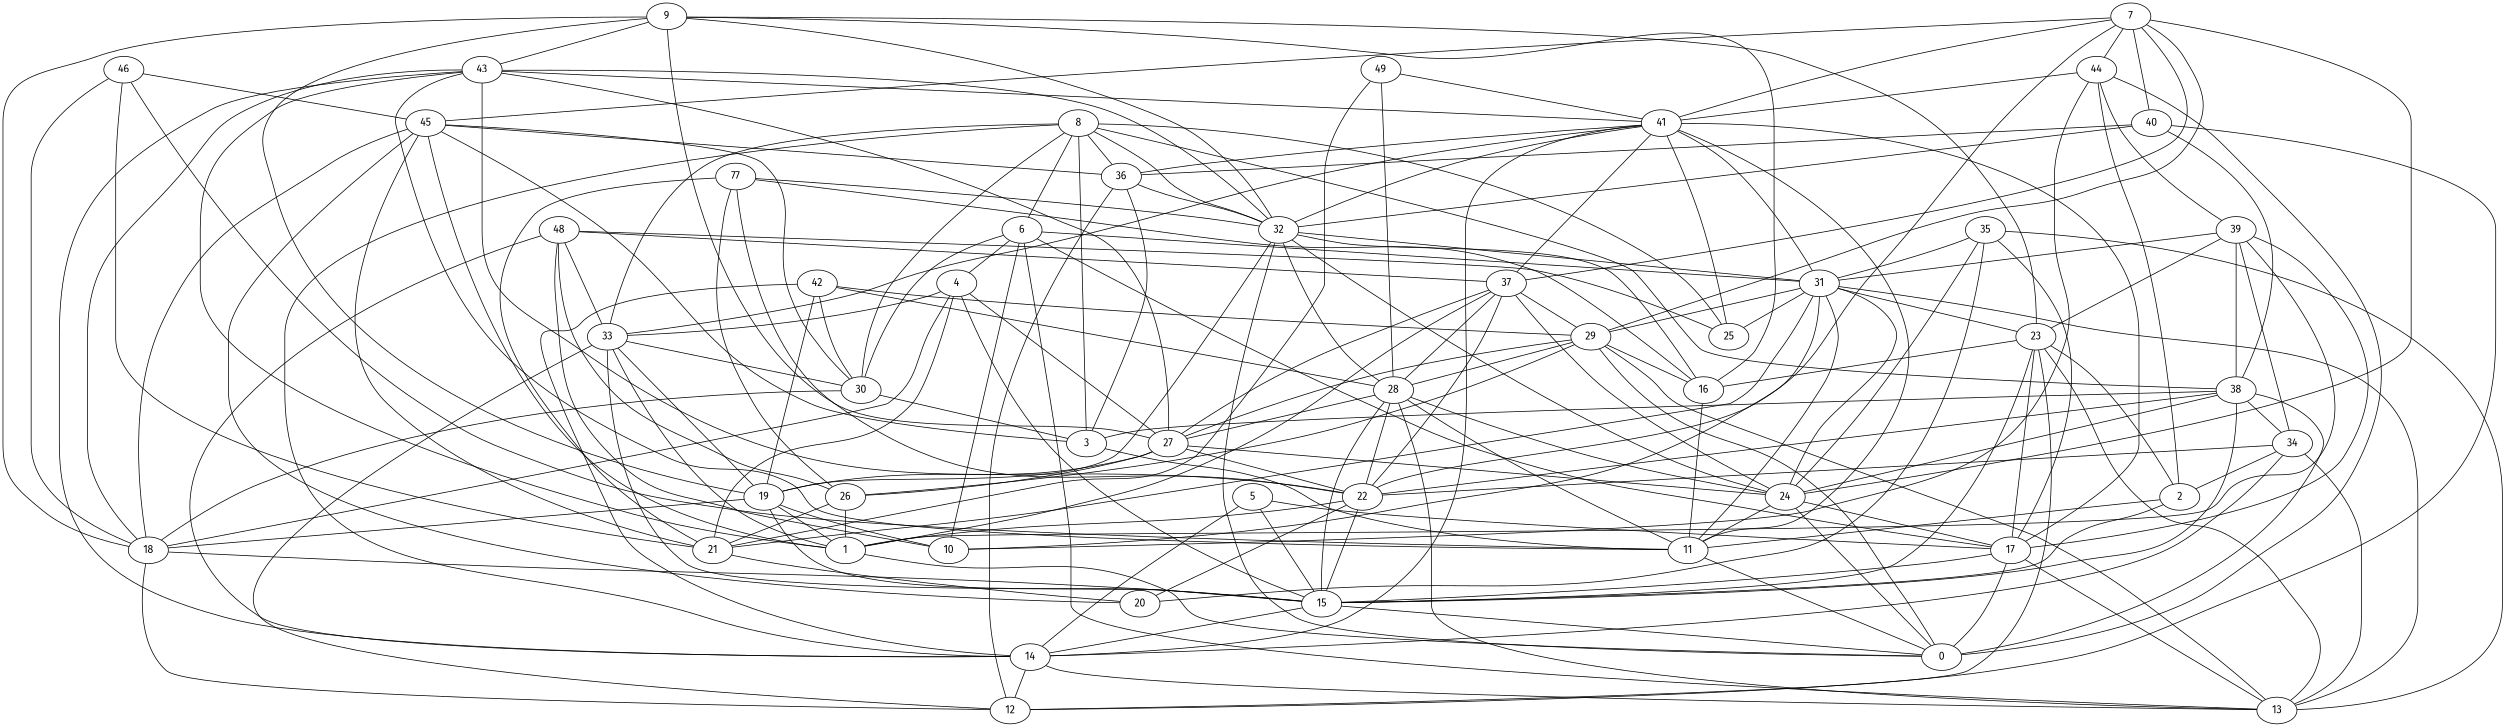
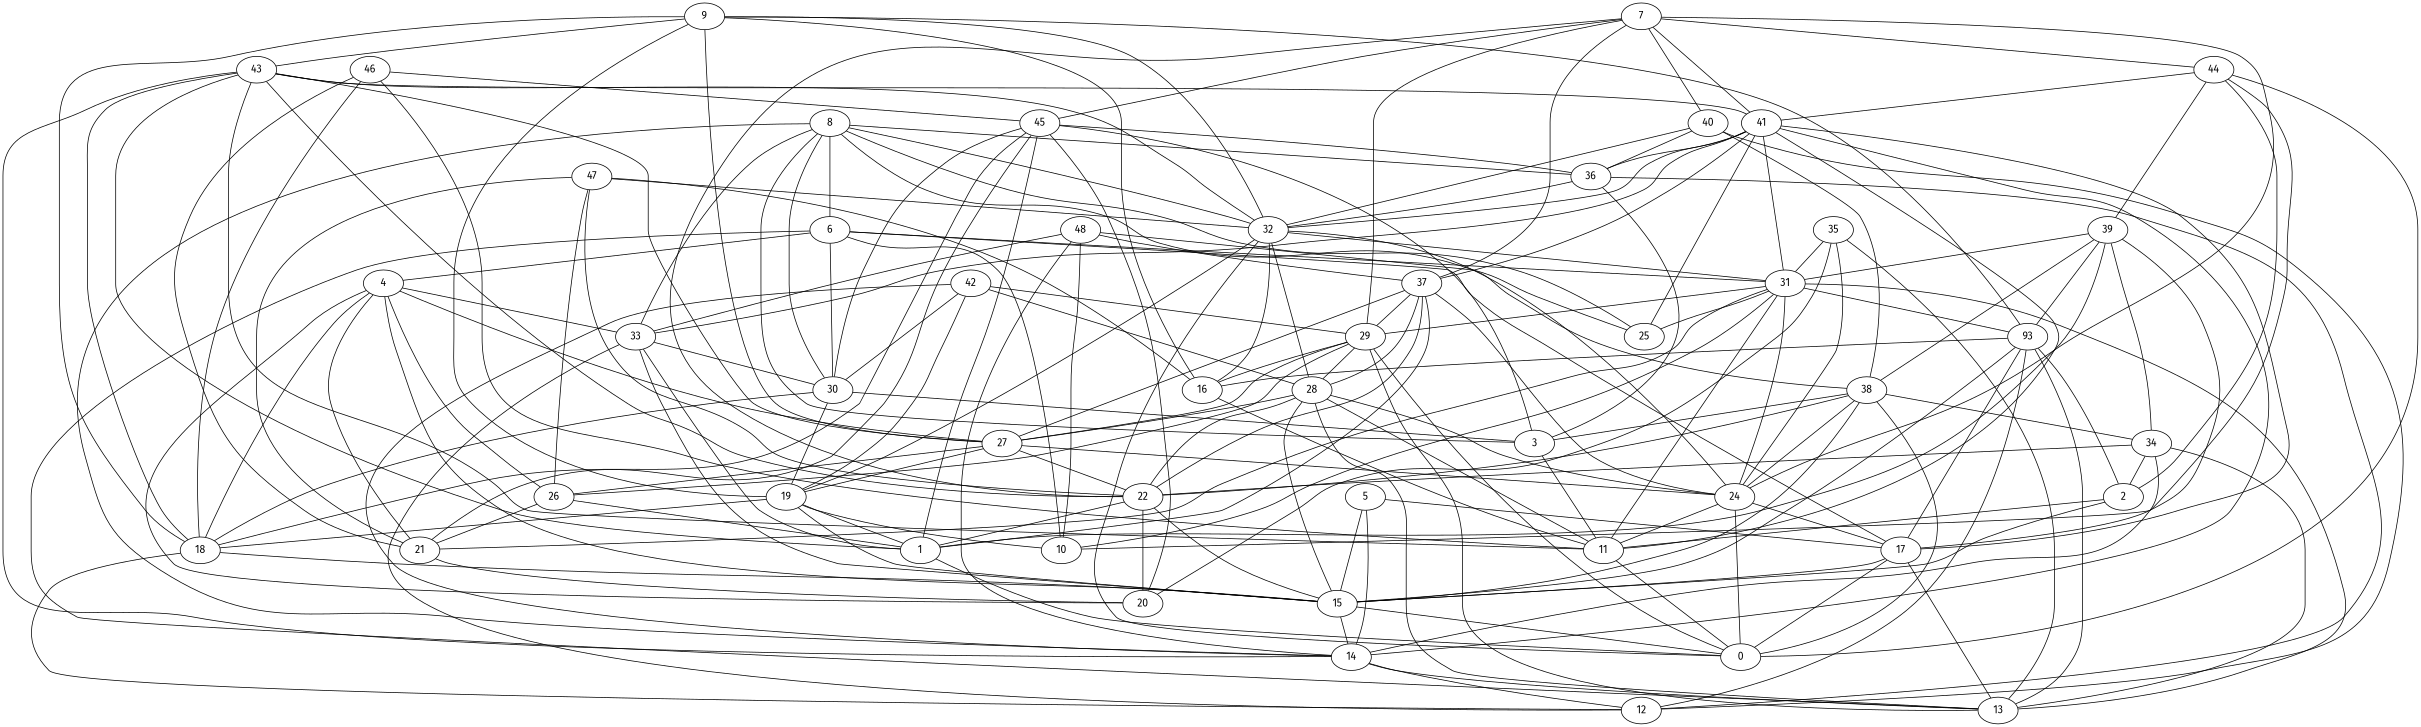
  digraph {
    fontname="Fira Sans"
    node [fontname="Fira Sans"]
    edge [color=black dir=none fontname="Fira Sans"]
    4
    15
    18
    21
    27
    20
    33
    14
    0
    12
    13
    34
    2
    22
    11
    39
    1
-   23
+   23 [label=93]
    17
    31
    38
    16
    46
    45
    28
    24
    19
    26
    41
    25
    36
    32
    37
    3
    44
    10
    29
    40
-   49
    42
    30
    43
    9
    48
    8
    6
    5
-   47 [label=77]
+   47
    35
    7
    subgraph sub_1 {
      4
      15
      18
      21
      27
      20
      33
      14
      0
      12
      13
      34
      2
      22
      11
      39
      1
      23
      17
      31
      38
      16
      46
      45
      28
      24
      19
      26
      41
      25
      36
      32
      37
      3
      44
      10
      29
      40
-     49
      42
      30
      43
      9
      48
      8
      6
      5
      47
      35
      7
    }
    4 -> 15
    4 -> 18
    4 -> 21
    4 -> 27
+   4 -> 20
    4 -> 33
    15 -> 14
    15 -> 0
    18 -> 15
    18 -> 12
    21 -> 20
    27 -> 22
    27 -> 24
    27 -> 19
    27 -> 26
    33 -> 15
    33 -> 12
    33 -> 1
    33 -> 30
    14 -> 12
    14 -> 13
    34 -> 14
    34 -> 13
    34 -> 2
    34 -> 22
    2 -> 15
    2 -> 11
    22 -> 15
    22 -> 20
    22 -> 1
    11 -> 0
    39 -> 34
    39 -> 1
    39 -> 23
    39 -> 17
    39 -> 31
    39 -> 38
    1 -> 0
    23 -> 15
    23 -> 12
    23 -> 13
    23 -> 2
    23 -> 17
    23 -> 16
    17 -> 15
    17 -> 0
    17 -> 13
    31 -> 21
    31 -> 13
    31 -> 11
    31 -> 23
    31 -> 24
    31 -> 25
    31 -> 10
    31 -> 29
    38 -> 15
    38 -> 0
    38 -> 34
    38 -> 22
    38 -> 24
    38 -> 3
    16 -> 11
    46 -> 18
    46 -> 21
    46 -> 11
    46 -> 45
    45 -> 18
    45 -> 21
    45 -> 20
    45 -> 1
    45 -> 36
    45 -> 3
    45 -> 30
    28 -> 15
    28 -> 27
    28 -> 13
    28 -> 22
    28 -> 11
    28 -> 24
    24 -> 0
    24 -> 11
    24 -> 17
    19 -> 15
    19 -> 18
    19 -> 1
    19 -> 10
    26 -> 21
    26 -> 1
    41 -> 33
    41 -> 14
    41 -> 11
    41 -> 17
    41 -> 31
    41 -> 25
    41 -> 36
    41 -> 32
    41 -> 37
    36 -> 12
    36 -> 32
    36 -> 3
    32 -> 0
    32 -> 31
    32 -> 16
    32 -> 28
    32 -> 24
    32 -> 19
    37 -> 27
    37 -> 22
    37 -> 1
    37 -> 28
    37 -> 24
    37 -> 29
    3 -> 11
    44 -> 0
    44 -> 2
    44 -> 39
    44 -> 41
    44 -> 10
    29 -> 27
    29 -> 0
    29 -> 13
    29 -> 16
    29 -> 28
    29 -> 26
    40 -> 12
    40 -> 38
    40 -> 36
    40 -> 32
-   49 -> 21
-   49 -> 28
-   49 -> 41
    42 -> 14
    42 -> 28
    42 -> 19
    42 -> 29
    42 -> 30
    30 -> 18
-   33 -> 19
+   30 -> 19
    30 -> 3
    43 -> 18
    43 -> 27
    43 -> 14
    43 -> 22
    43 -> 11
    43 -> 1
    43 -> 41
    43 -> 32
    9 -> 18
    9 -> 27
    9 -> 23
    9 -> 16
    9 -> 19
    9 -> 32
    9 -> 43
    48 -> 33
    48 -> 14
-   48 -> 26
+   4 -> 26
    48 -> 25
    48 -> 37
    48 -> 10
    8 -> 33
    8 -> 14
    8 -> 38
    8 -> 25
    8 -> 36
    8 -> 32
    8 -> 3
    8 -> 30
    8 -> 6
    6 -> 4
    6 -> 13
    6 -> 17
    6 -> 31
    6 -> 10
    6 -> 30
    5 -> 15
    5 -> 14
    5 -> 17
    47 -> 21
    47 -> 22
    47 -> 16
    47 -> 26
    47 -> 32
    35 -> 20
    35 -> 13
-   35 -> 17
    35 -> 31
    35 -> 24
    7 -> 22
    7 -> 45
    7 -> 24
    7 -> 41
    7 -> 37
    7 -> 44
    7 -> 29
    7 -> 40
  }
